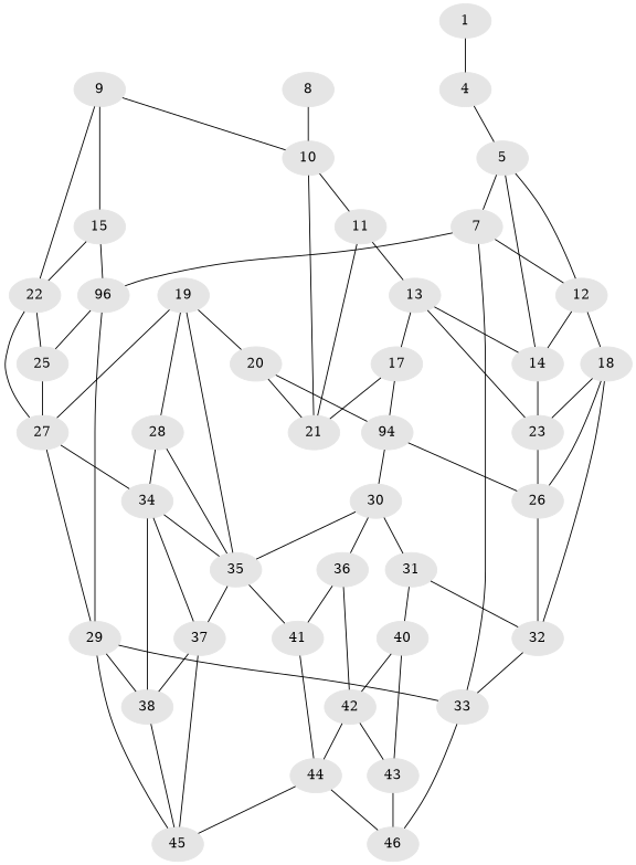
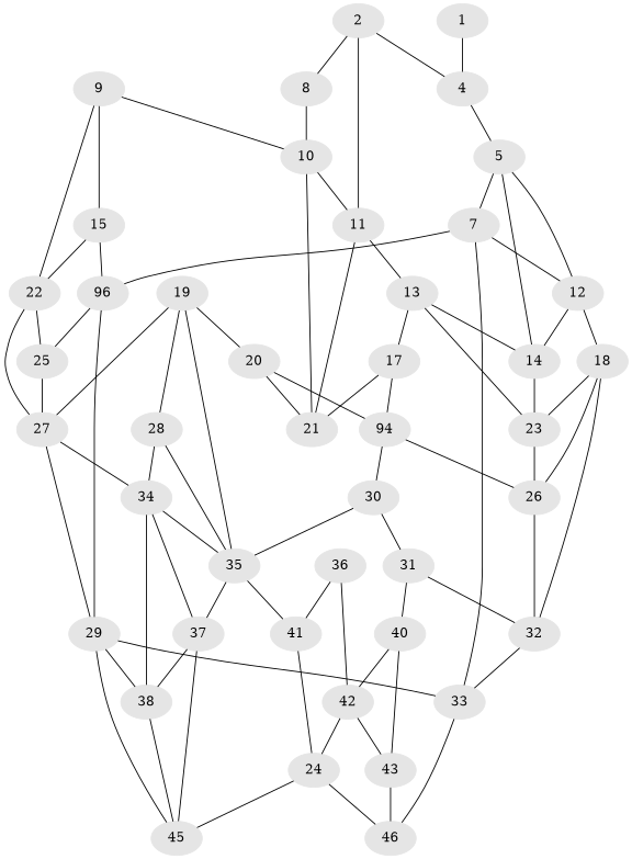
  graph {
    node [color=gray90 style=filled]
    edge [weight=1.0]
    1
    4
    5
+   2
    8
    11
    10
    21
    13
    7
    12
    n12 [label=96]
    33
    14
    18
    23
    15
    22
    25
    29
    46
    9
    27
    17
    26
    32
    n27 [label=94]
    38
    45
    30
    19
    20
    28
    35
    34
    37
    41
    31
    36
    40
    42
    43
-   44
+   44 [label=24]
    1 -- 4 [weight=2.0]
    4 -- 5
    5 -- 7
    5 -- 12
    5 -- 14
+   2 -- 4
+   2 -- 8
+   2 -- 11
    8 -- 10
    11 -- 21
    11 -- 13
    10 -- 11
    10 -- 21
    13 -- 14
    13 -- 23
    13 -- 17
    7 -- 12
    7 -- n12
    7 -- 33
    12 -- 14
    12 -- 18
    n12 -- 25
    n12 -- 29
    33 -- 46
    14 -- 23
    18 -- 23
    18 -- 26
    18 -- 32
    23 -- 26
    15 -- n12
    15 -- 22
    22 -- 25
    22 -- 27
    25 -- 27 [weight=2.0]
    29 -- 33
    29 -- 38
    29 -- 45
    9 -- 10
    9 -- 15
    9 -- 22
    27 -- 29
    27 -- 34
    17 -- 21
    17 -- n27
    26 -- 32
    32 -- 33
    n27 -- 26
    n27 -- 30
    38 -- 45
    30 -- 35
    30 -- 31
-   30 -- 36
    19 -- 27
    19 -- 20
    19 -- 28
    19 -- 35
    20 -- 21
    20 -- n27
    28 -- 35
    28 -- 34 [weight=2.0]
    35 -- 37
    35 -- 41
    34 -- 38
    34 -- 35
    34 -- 37
    37 -- 38
    37 -- 45
    41 -- 44
    31 -- 32
    31 -- 40
    36 -- 41
    36 -- 42
    40 -- 42
    40 -- 43
    42 -- 43
    42 -- 44
    43 -- 46
    44 -- 46
    44 -- 45
  }
